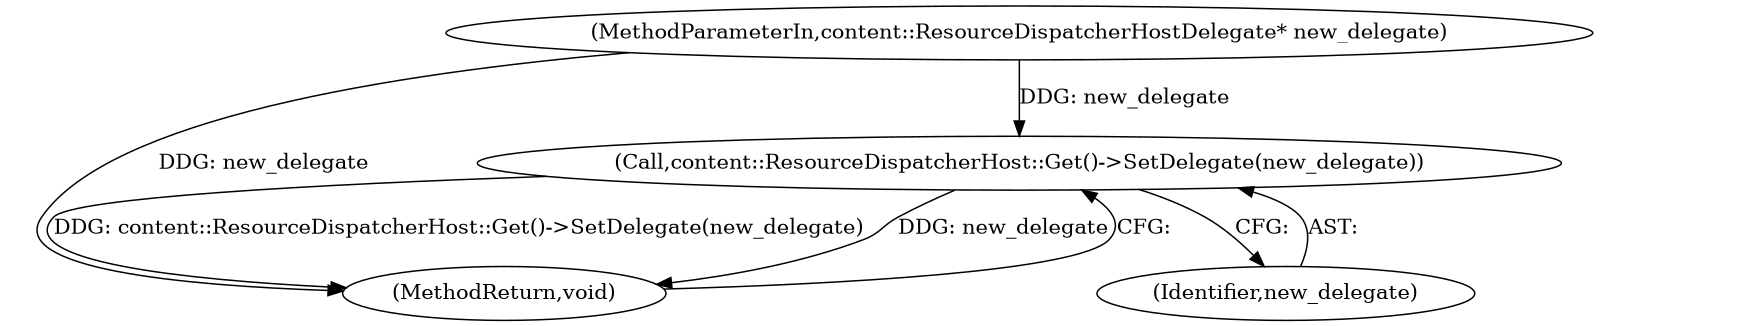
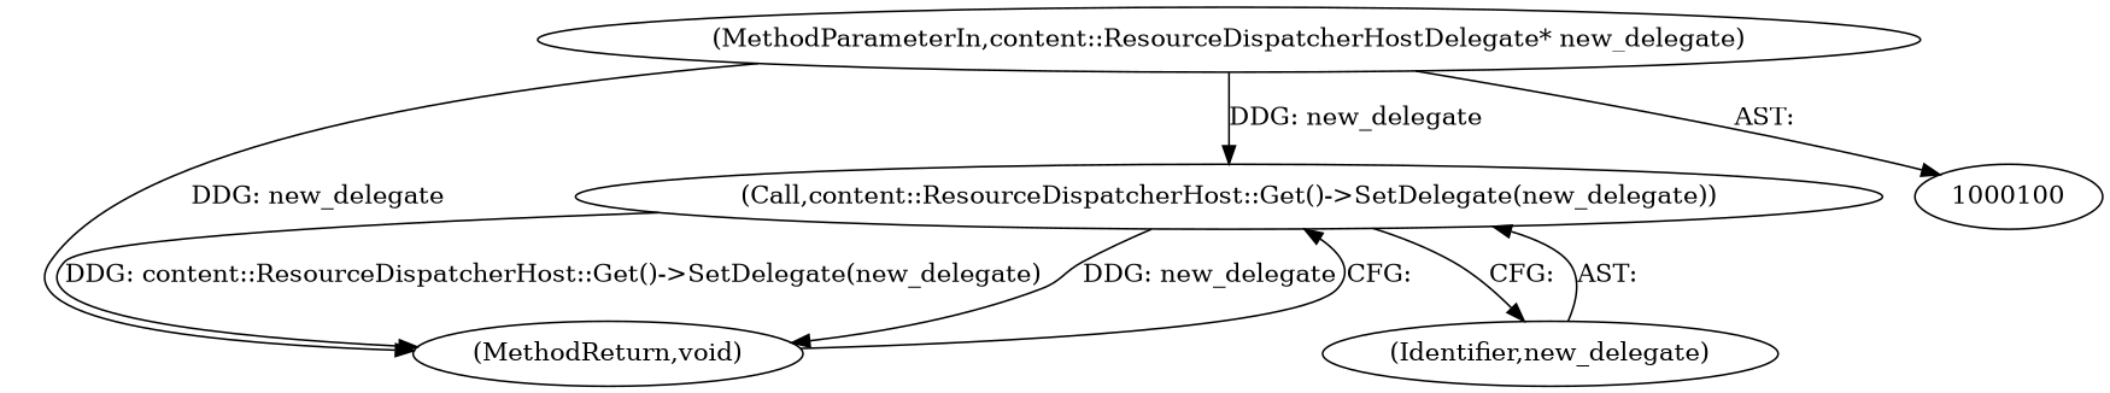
  digraph {
    n1 [label="(MethodParameterIn,content::ResourceDispatcherHostDelegate* new_delegate)"]
    n2 [label="(Call,content::ResourceDispatcherHost::Get()->SetDelegate(new_delegate))"]
    n3 [label="(MethodReturn,void)"]
+   1000100
    n5 [label="(Identifier,new_delegate)"]
    n1 -> n2 [label="DDG: new_delegate"]
    n1 -> n3 [label="DDG: new_delegate"]
+   n1 -> 1000100 [label="AST: "]
    n2 -> n3 [label="DDG: content::ResourceDispatcherHost::Get()->SetDelegate(new_delegate)"]
    n2 -> n3 [label="DDG: new_delegate"]
    n2 -> n5 [label="CFG: "]
    n3 -> n2 [label="CFG: "]
    n5 -> n2 [label="AST: "]
  }
